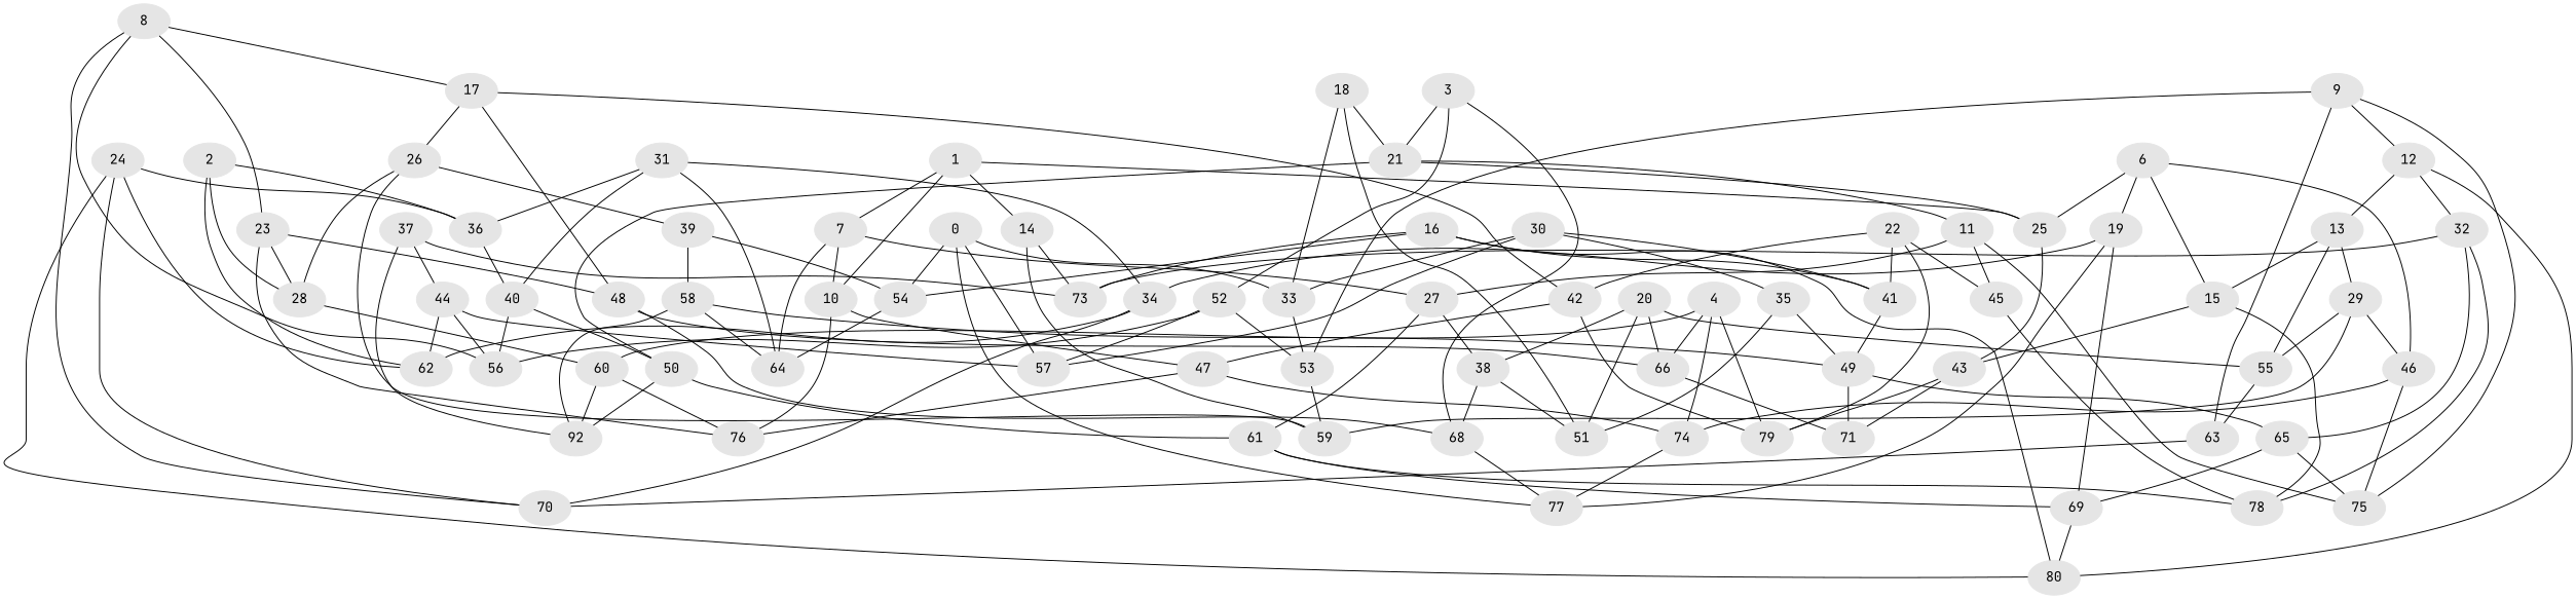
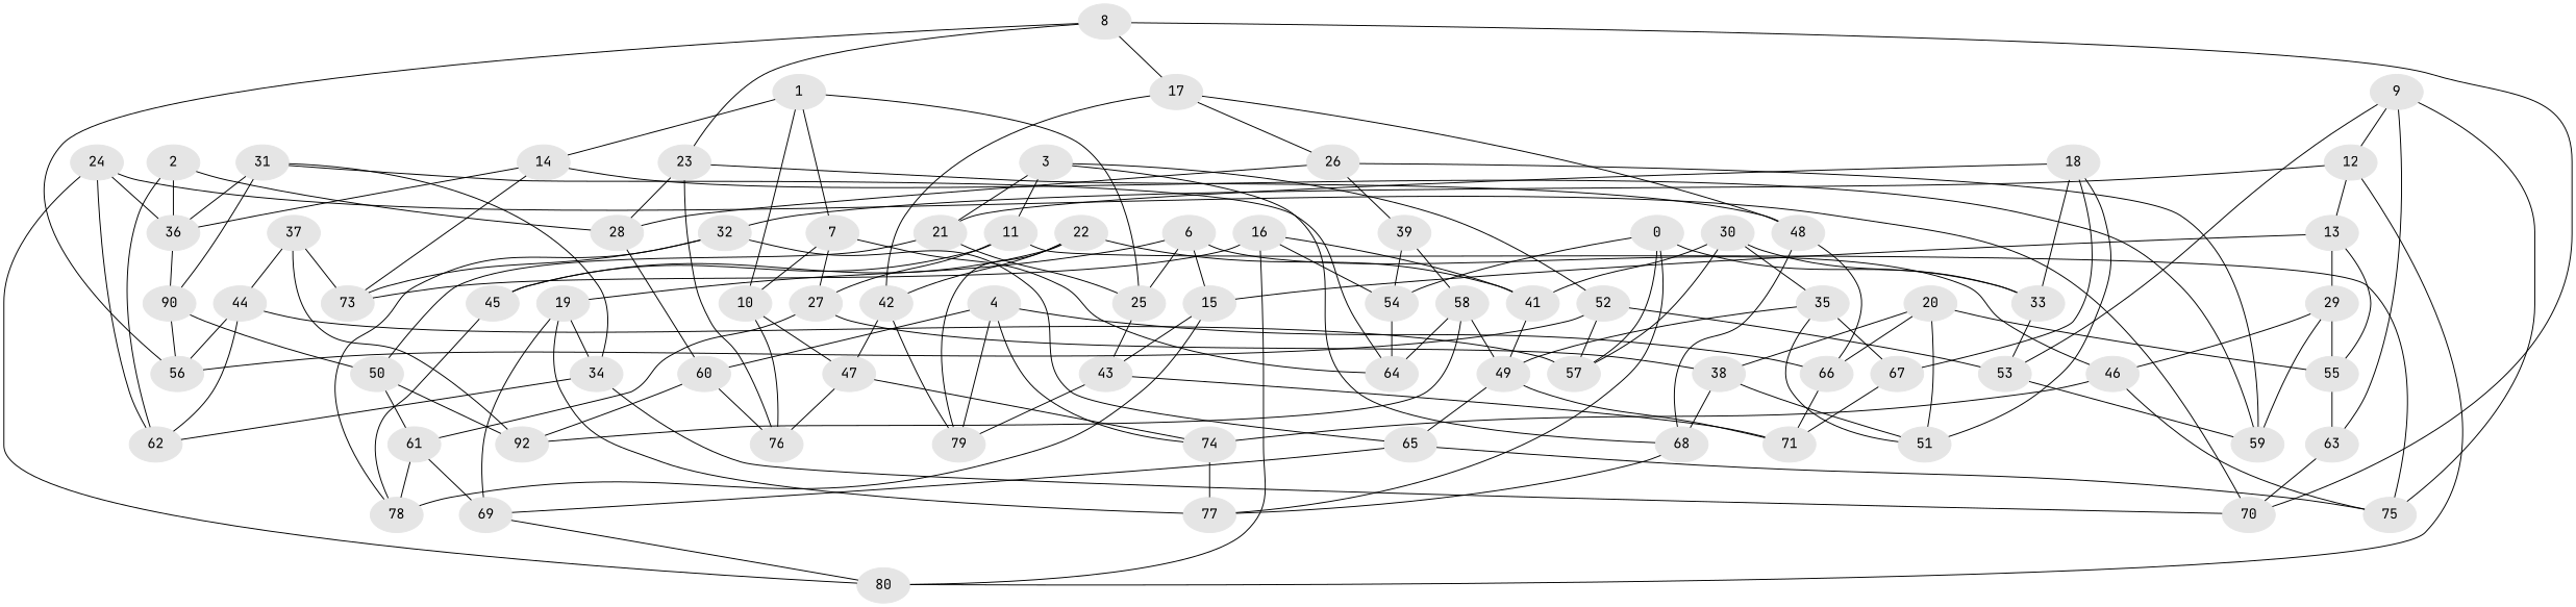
  graph {
    fontname="JetBrains Mono"
    node [color=gray90 fontname="JetBrains Mono" style=filled]
    edge [fontname="JetBrains Mono"]
    1
    7
    10
    14
    25
    27
    64
    47
    76
    36
    59
    73
    43
    2
    28
    62
    60
-   40
+   40 [label=90]
    37
    44
    n21 [label=92]
    3
    11
    21
    52
    68
    75
    45
    50
    57
    56
    53
    77
    4
    66
    74
    79
    71
    n39 [label=0]
    33
    54
    6
    15
    19
    46
    78
    34
    69
    38
    61
    8
    17
    23
    70
    26
    42
    48
    9
    12
    63
    13
    32
    80
    29
    55
    65
    16
    41
    49
    39
    18
    51
+   67
    20
    22
    24
    58
    30
    35
    31
    1 -- 7
    1 -- 10
    1 -- 14
    1 -- 25
    7 -- 10
    7 -- 27
    7 -- 64
    10 -- 47
    10 -- 76
+   14 -- 36
    14 -- 59
    14 -- 73
    25 -- 43
    27 -- 38
    27 -- 61
    47 -- 76
    47 -- 74
    36 -- 40
    43 -- 79
    43 -- 71
    2 -- 36
    2 -- 28
    2 -- 62
    28 -- 60
    60 -- 76
    60 -- n21
    40 -- 50
    40 -- 56
    37 -- 73
    37 -- 44
    37 -- n21
    44 -- 62
    44 -- 57
    44 -- 56
-   21 -- 11
+   3 -- 11
    3 -- 21
    3 -- 52
    3 -- 68
    11 -- 27
    11 -- 75
    11 -- 45
    21 -- 25
    21 -- 50
    52 -- 57
    52 -- 56
    52 -- 53
    68 -- 77
    45 -- 78
    50 -- n21
    50 -- 61
    53 -- 59
    4 -- 60
    4 -- 66
    4 -- 74
    4 -- 79
    66 -- 71
    74 -- 77
    n39 -- 57
    n39 -- 77
    n39 -- 33
    n39 -- 54
    33 -- 53
    54 -- 64
    6 -- 25
    6 -- 15
    6 -- 19
    6 -- 46
    15 -- 43
    15 -- 78
    19 -- 77
    19 -- 34
    19 -- 69
    46 -- 75
    46 -- 74
    34 -- 62
    34 -- 70
    69 -- 80
    38 -- 68
    38 -- 51
    61 -- 78
    61 -- 69
    8 -- 56
    8 -- 17
    8 -- 23
    8 -- 70
    17 -- 26
    17 -- 42
    17 -- 48
    23 -- 76
    23 -- 28
    23 -- 48
    26 -- 59
    26 -- 28
    26 -- 39
    42 -- 47
    42 -- 79
    48 -- 68
    48 -- 66
    9 -- 75
    9 -- 53
    9 -- 12
    9 -- 63
    12 -- 13
    12 -- 32
    12 -- 80
    63 -- 70
    13 -- 15
    13 -- 29
    13 -- 55
    32 -- 73
    32 -- 78
    32 -- 65
    29 -- 59
    29 -- 46
    29 -- 55
    55 -- 63
    65 -- 75
    65 -- 69
    16 -- 73
    16 -- 54
    16 -- 80
    16 -- 41
    41 -- 49
    49 -- 71
    49 -- 65
    39 -- 54
    39 -- 58
    18 -- 21
    18 -- 33
    18 -- 51
+   18 -- 67
+   67 -- 71
    20 -- 66
    20 -- 38
    20 -- 55
    20 -- 51
    22 -- 45
    22 -- 79
    22 -- 42
    22 -- 41
    24 -- 36
    24 -- 62
    24 -- 70
    24 -- 80
    58 -- 64
    58 -- n21
    58 -- 49
    30 -- 57
    30 -- 33
    30 -- 41
    30 -- 35
    35 -- 49
    35 -- 51
+   35 -- 67
    31 -- 64
    31 -- 36
    31 -- 40
    31 -- 34
  }
